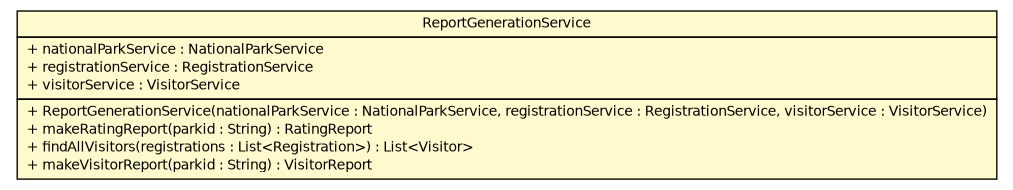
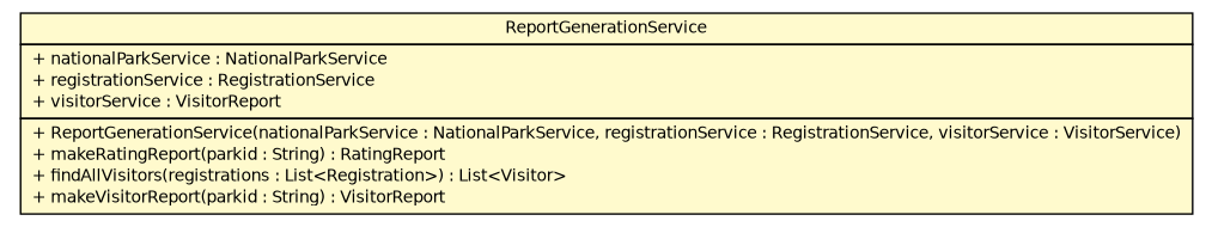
  digraph {
    nodesep=0.25
    ranksep=0.5
-   n1 [fontcolor=black fontname=Helvetica fontsize=10.0 label=<<table title="edu.easternct.csc231.nationalparks.service.ReportGenerationService" border="0" cellborder="1" cellspacing="0" cellpadding="2" port="p" bgcolor="lemonChiffon" href="./ReportGenerationService.html"> 		<tr><td><table border="0" cellspacing="0" cellpadding="1"> <tr><td align="center" balign="center"> ReportGenerationService </td></tr> 		</table></td></tr> 		<tr><td><table border="0" cellspacing="0" cellpadding="1"> <tr><td align="left" balign="left"> + nationalParkService : NationalParkService </td></tr> <tr><td align="left" balign="left"> + registrationService : RegistrationService </td></tr> <tr><td align="left" balign="left"> + visitorService : VisitorService </td></tr> 		</table></td></tr> 		<tr><td><table border="0" cellspacing="0" cellpadding="1"> <tr><td align="left" balign="left"> + ReportGenerationService(nationalParkService : NationalParkService, registrationService : RegistrationService, visitorService : VisitorService) </td></tr> <tr><td align="left" balign="left"> + makeRatingReport(parkid : String) : RatingReport </td></tr> <tr><td align="left" balign="left"> + findAllVisitors(registrations : List&lt;Registration&gt;) : List&lt;Visitor&gt; </td></tr> <tr><td align="left" balign="left"> + makeVisitorReport(parkid : String) : VisitorReport </td></tr> 		</table></td></tr> 		</table>> shape=plaintext]
+   n1 [fontcolor=black fontname=Helvetica fontsize=10.0 label=<<table title="edu.easternct.csc231.nationalparks.service.ReportGenerationService" border="0" cellborder="1" cellspacing="0" cellpadding="2" port="p" bgcolor="lemonChiffon" href="./ReportGenerationService.html"> 		<tr><td><table border="0" cellspacing="0" cellpadding="1"> <tr><td align="center" balign="center"> ReportGenerationService </td></tr> 		</table></td></tr> 		<tr><td><table border="0" cellspacing="0" cellpadding="1"> <tr><td align="left" balign="left"> + nationalParkService : NationalParkService </td></tr> <tr><td align="left" balign="left"> + registrationService : RegistrationService </td></tr> <tr><td align="left" balign="left"> + visitorService : VisitorReport </td></tr> 		</table></td></tr> 		<tr><td><table border="0" cellspacing="0" cellpadding="1"> <tr><td align="left" balign="left"> + ReportGenerationService(nationalParkService : NationalParkService, registrationService : RegistrationService, visitorService : VisitorService) </td></tr> <tr><td align="left" balign="left"> + makeRatingReport(parkid : String) : RatingReport </td></tr> <tr><td align="left" balign="left"> + findAllVisitors(registrations : List&lt;Registration&gt;) : List&lt;Visitor&gt; </td></tr> <tr><td align="left" balign="left"> + makeVisitorReport(parkid : String) : VisitorReport </td></tr> 		</table></td></tr> 		</table>> shape=plaintext]
  }
